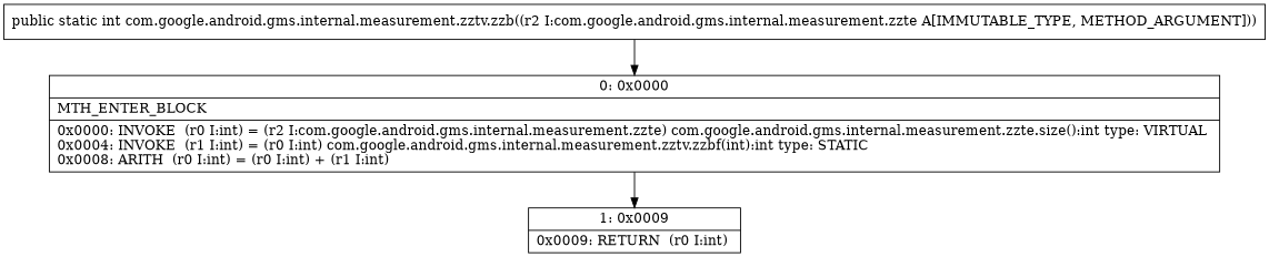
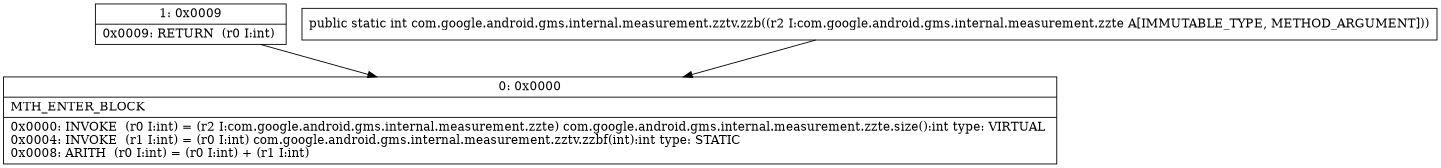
  digraph {
    node [shape=record]
    n1 [label="{0\:\ 0x0000|MTH_ENTER_BLOCK\l|0x0000: INVOKE  (r0 I:int) = (r2 I:com.google.android.gms.internal.measurement.zzte) com.google.android.gms.internal.measurement.zzte.size():int type: VIRTUAL \l0x0004: INVOKE  (r1 I:int) = (r0 I:int) com.google.android.gms.internal.measurement.zztv.zzbf(int):int type: STATIC \l0x0008: ARITH  (r0 I:int) = (r0 I:int) + (r1 I:int) \l}"]
    n2 [label="{1\:\ 0x0009|0x0009: RETURN  (r0 I:int) \l}"]
    n3 [label="{public static int com.google.android.gms.internal.measurement.zztv.zzb((r2 I:com.google.android.gms.internal.measurement.zzte A[IMMUTABLE_TYPE, METHOD_ARGUMENT])) }"]
-   n1 -> n2
+   n2 -> n1
    n3 -> n1
  }
